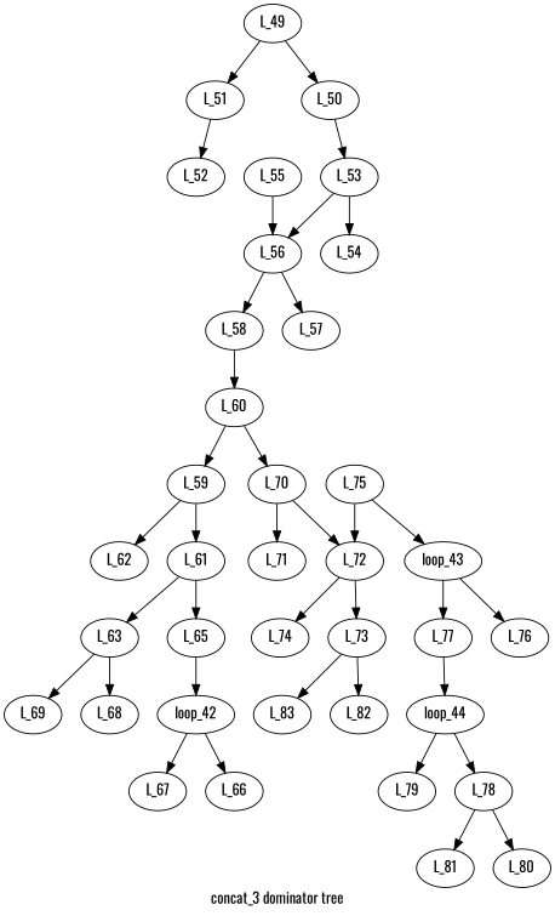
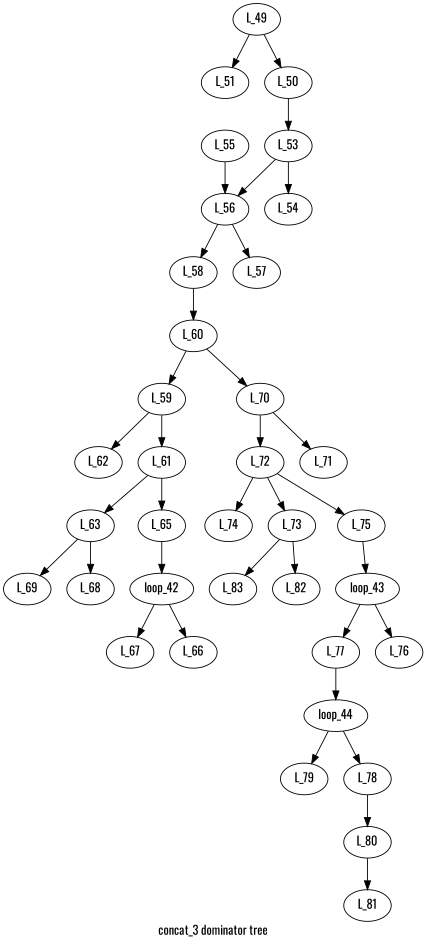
  digraph {
    fontname=Oswald
    label="concat_3 dominator tree"
    node [fontname=Oswald]
    edge [fontname=Oswald]
-   n1 [label="L_52\n"]
    n2 [label="L_51\n"]
    n3 [label="L_62\n"]
    n4 [label="L_69\n"]
    n5 [label="L_68\n"]
    n6 [label="L_63\n"]
    n7 [label="L_67\n"]
    n8 [label="L_66\n"]
    n9 [label="loop_42\n"]
    n10 [label="L_65\n"]
    n11 [label="L_61\n"]
    n12 [label="L_59\n"]
    n13 [label="L_74\n"]
    n14 [label="L_83\n"]
    n15 [label="L_82\n"]
    n16 [label="L_73\n"]
    n17 [label="L_79\n"]
    n18 [label="L_81\n"]
    n19 [label="L_80\n"]
    n20 [label="L_78\n"]
    n21 [label="loop_44\n"]
    n22 [label="L_77\n"]
    n23 [label="L_76\n"]
    n24 [label="loop_43\n"]
    n25 [label="L_75\n"]
    n26 [label="L_72\n"]
    n27 [label="L_71\n"]
    n28 [label="L_70\n"]
    n29 [label="L_60\n"]
    n30 [label="L_58\n"]
    n31 [label="L_57\n"]
    n32 [label="L_56\n"]
    n33 [label="L_55\n"]
    n34 [label="L_54\n"]
    n35 [label="L_53\n"]
    n36 [label="L_50\n"]
    n37 [label="L_49\n"]
-   n2 -> n1
    n6 -> n4
    n6 -> n5
    n9 -> n7
    n9 -> n8
    n10 -> n9
    n11 -> n6
    n11 -> n10
    n12 -> n3
    n12 -> n11
    n16 -> n14
    n16 -> n15
-   n20 -> n18
+   n19 -> n18
    n20 -> n19
    n21 -> n17
    n21 -> n20
    n22 -> n21
    n24 -> n22
    n24 -> n23
    n25 -> n24
    n26 -> n13
    n26 -> n16
-   n25 -> n26
+   n26 -> n25
    n28 -> n26
    n28 -> n27
    n29 -> n12
    n29 -> n28
    n30 -> n29
    n32 -> n30
    n32 -> n31
    n33 -> n32
    n35 -> n32
    n35 -> n34
    n36 -> n35
    n37 -> n2
    n37 -> n36
  }
